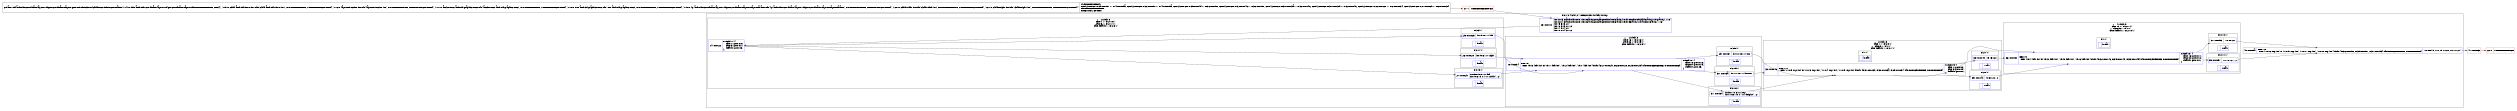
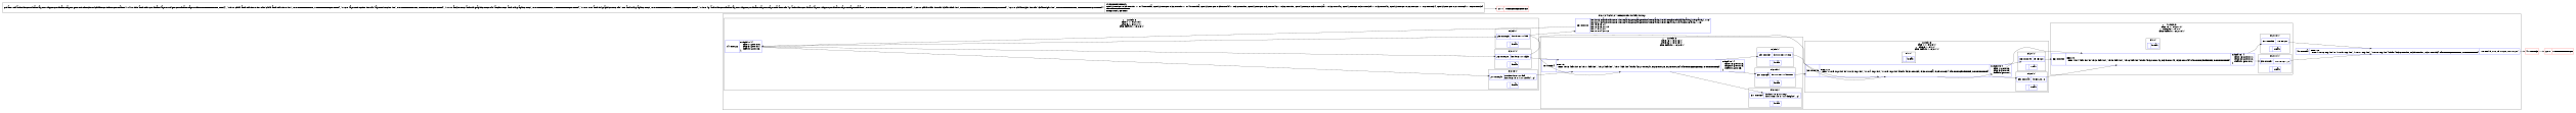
  digraph {
    rankdir=LR
    node [color=blue shape=record]
    n1 [label="{27\:\ 0x002b|out int r9 = r17.left\lint r9 = r9 + (r17.width() \/ 2)\l}"]
    n2 [label="{|break\l}"]
    n3 [label="{26\:\ 0x0028|int r9 = r17.right\l}"]
    n4 [label="{|break\l}"]
    n5 [label="{25\:\ 0x0025|int r9 = r17.left\l}"]
    n6 [label="{|break\l}"]
    n7 [label="{24\:\ 0x0022|switch(r7) \{\l    case 1: goto L18;\l    case 5: goto L17;\l    default: goto L3;\l\}\l}"]
    n8 [label="{31\:\ 0x003d|int int r10 = r17.top\lint r10 = r10 + (r17.height() \/ 2)\l}"]
    n9 [label="{|break\l}"]
    n10 [label="{30\:\ 0x003a|int r10 = r17.bottom\l}"]
    n11 [label="{|break\l}"]
    n12 [label="{29\:\ 0x0037|int r10 = r17.top\l}"]
    n13 [label="{|break\l}"]
    n14 [label="{28\:\ 0x0034|PHI: r9 \l  PHI: (r9v3 'left' int) = (r9v1 'left' int), (r9v2 'left' int), (r9v7 'left' int) binds: [B:27:0x002b, B:26:0x0028, B:25:0x0025] A[DONT_GENERATE, DONT_INLINE]\l|switch(r8) \{\l    case 16: goto L16;\l    case 80: goto L15;\l    default: goto L5;\l\}\l}"]
    n15 [label="{35\:\ 0x004d|r9 \-= r20 \/ 2\l}"]
    n16 [label="{|break\l}"]
    n17 [label="{|break\l}"]
    n18 [label="{33\:\ 0x0049|r9 \-= r20\l}"]
    n19 [label="{|break\l}"]
    n20 [label="{32\:\ 0x0046|PHI: r10 \l  PHI: (r10v5 'top' int) = (r10v3 'top' int), (r10v4 'top' int), (r10v9 'top' int) binds: [B:31:0x003d, B:30:0x003a, B:29:0x0037] A[DONT_GENERATE, DONT_INLINE]\l|switch(r5) \{\l    case 1: goto L8;\l    case 5: goto L9;\l    default: goto L7;\l\}\l}"]
    n21 [label="{39\:\ 0x0057|r10 \-= r21 \/ 2\l}"]
    n22 [label="{|break\l}"]
    n23 [label="{|break\l}"]
    n24 [label="{37\:\ 0x0053|r10 \-= r21\l}"]
    n25 [label="{|break\l}"]
    n26 [label="{36\:\ 0x0050|PHI: r9 \l  PHI: (r9v4 'left' int) = (r9v3 'left' int), (r9v5 'left' int), (r9v6 'left' int) binds: [B:32:0x0046, B:35:0x004d, B:33:0x0049] A[DONT_GENERATE, DONT_INLINE]\l|switch(r6) \{\l    case 16: goto L11;\l    case 80: goto L12;\l    default: goto L10;\l\}\l}"]
    n27 [label="{23\:\ 0x0000|int int r3 = androidx.core.view.GravityCompat.getAbsoluteGravity(resolveAnchoredChildGravity(r19.gravity), r16)\lint int r4 = androidx.core.view.GravityCompat.getAbsoluteGravity(resolveGravity(r19.anchorGravity), r16)\lint r5 = r3 & 7\lint r6 = r3 & 112\lint r7 = r4 & 7\lint r8 = r4 & 112\l}"]
    n28 [label="{40\:\ 0x005a|PHI: r10 \l  PHI: (r10v6 'top' int) = (r10v5 'top' int), (r10v7 'top' int), (r10v8 'top' int) binds: [B:36:0x0050, B:39:0x0057, B:37:0x0053] A[DONT_GENERATE, DONT_INLINE]\l|r18.set(r9, r10, r9 + r20, r10 + r21)\l}"]
    n29 [color=red label="{41\:\ 0x0063}"]
    n30 [color=red label="{22\:\ ?|MTH_EXIT_BLOCK\l}"]
    n31 [color=red label="{21\:\ ?|MTH_ENTER_BLOCK\l}"]
    n32 [label="{private void androidx.coordinatorlayout.widget.CoordinatorLayout.getDesiredAnchoredChildRectWithoutConstraints((r14v0 'this' androidx.coordinatorlayout.widget.CoordinatorLayout A[IMMUTABLE_TYPE, THIS]), (r15v0 'child' android.view.View A[D('child' android.view.View), IMMUTABLE_TYPE, METHOD_ARGUMENT]), (r16v0 'layoutDirection' int A[D('layoutDirection' int), IMMUTABLE_TYPE, METHOD_ARGUMENT]), (r17v0 'anchorRect' android.graphics.Rect A[D('anchorRect' android.graphics.Rect), IMMUTABLE_TYPE, METHOD_ARGUMENT]), (r18v0 'out' android.graphics.Rect A[D('out' android.graphics.Rect), IMMUTABLE_TYPE, METHOD_ARGUMENT]), (r19v0 'lp' androidx.coordinatorlayout.widget.CoordinatorLayout$LayoutParams A[D('lp' androidx.coordinatorlayout.widget.CoordinatorLayout$LayoutParams), IMMUTABLE_TYPE, METHOD_ARGUMENT]), (r20v0 'childWidth' int A[D('childWidth' int), IMMUTABLE_TYPE, METHOD_ARGUMENT]), (r21v0 'childHeight' int A[D('childHeight' int), IMMUTABLE_TYPE, METHOD_ARGUMENT]))  | USE_LINES_HINTS\lCROSS_EDGE: B:39:0x0057 \-\> B:40:0x005a, CROSS_EDGE: B:36:0x0050 \-\> B:40:0x005a, CROSS_EDGE: B:35:0x004d \-\> B:36:0x0050, CROSS_EDGE: B:32:0x0046 \-\> B:36:0x0050, CROSS_EDGE: B:30:0x003a \-\> B:32:0x0046, CROSS_EDGE: B:31:0x003d \-\> B:32:0x0046, CROSS_EDGE: B:26:0x0028 \-\> B:28:0x0034, CROSS_EDGE: B:27:0x002b \-\> B:28:0x0034\lINLINE_NOT_NEEDED\lTYPE_VARS: EMPTY\l}" color=""]
    subgraph cluster_1 {
      label="R(6:1|2|4|6|9|12) | DECL_VAR: int left, int top\l"
      n27
      n28
      subgraph cluster_2 {
        label="Switch: 3\n case 1 -> R(2:18|1)\n case 5 -> R(2:17|1)\n case default -> R(2:3|1)"
        n7
        subgraph cluster_3 {
          label="R(2:18|1)"
          n1
          n2
        }
        subgraph cluster_4 {
          label="R(2:17|1)"
          n3
          n4
        }
        subgraph cluster_5 {
          label="R(2:3|1)"
          n5
          n6
        }
      }
      subgraph cluster_6 {
        label="Switch: 3\n case 16 -> R(2:16|1)\n case 80 -> R(2:15|1)\n case default -> R(2:5|1)"
        n14
        subgraph cluster_7 {
          label="R(2:16|1)"
          n8
          n9
        }
        subgraph cluster_8 {
          label="R(2:15|1)"
          n10
          n11
        }
        subgraph cluster_9 {
          label="R(2:5|1)"
          n12
          n13
        }
      }
      subgraph cluster_10 {
        label="Switch: 3\n case 1 -> R(2:8|1)\n case 5 -> R(1:1)\n case default -> R(2:7|1)"
        n20
        subgraph cluster_11 {
          label="R(2:8|1)"
          n15
          n16
        }
        subgraph cluster_12 {
          label="R(1:1)"
          n17
        }
        subgraph cluster_13 {
          label="R(2:7|1)"
          n18
          n19
        }
      }
      subgraph cluster_14 {
        label="Switch: 3\n case 16 -> R(2:11|1)\n case 80 -> R(1:1)\n case default -> R(2:10|1)"
        n26
        subgraph cluster_15 {
          label="R(2:11|1)"
          n21
          n22
        }
        subgraph cluster_16 {
          label="R(1:1)"
          n23
        }
        subgraph cluster_17 {
          label="R(2:10|1)"
          n24
          n25
        }
      }
    }
    n1 -> n14
    n3 -> n14
    n5 -> n14
    n7 -> n1
    n7 -> n3
    n7 -> n5
-   n8 -> n20
+   n3 -> n20
    n10 -> n20
    n12 -> n20
    n14 -> n8
    n14 -> n10
    n14 -> n12
    n15 -> n26
    n18 -> n26
    n20 -> n15
    n20 -> n18
    n20 -> n26
    n21 -> n28
    n24 -> n28
    n26 -> n21
    n26 -> n24
    n27 -> n7
    n28 -> n29
    n29 -> n30
-   n31 -> n27
+   n5 -> n27
    n32 -> n31
  }
